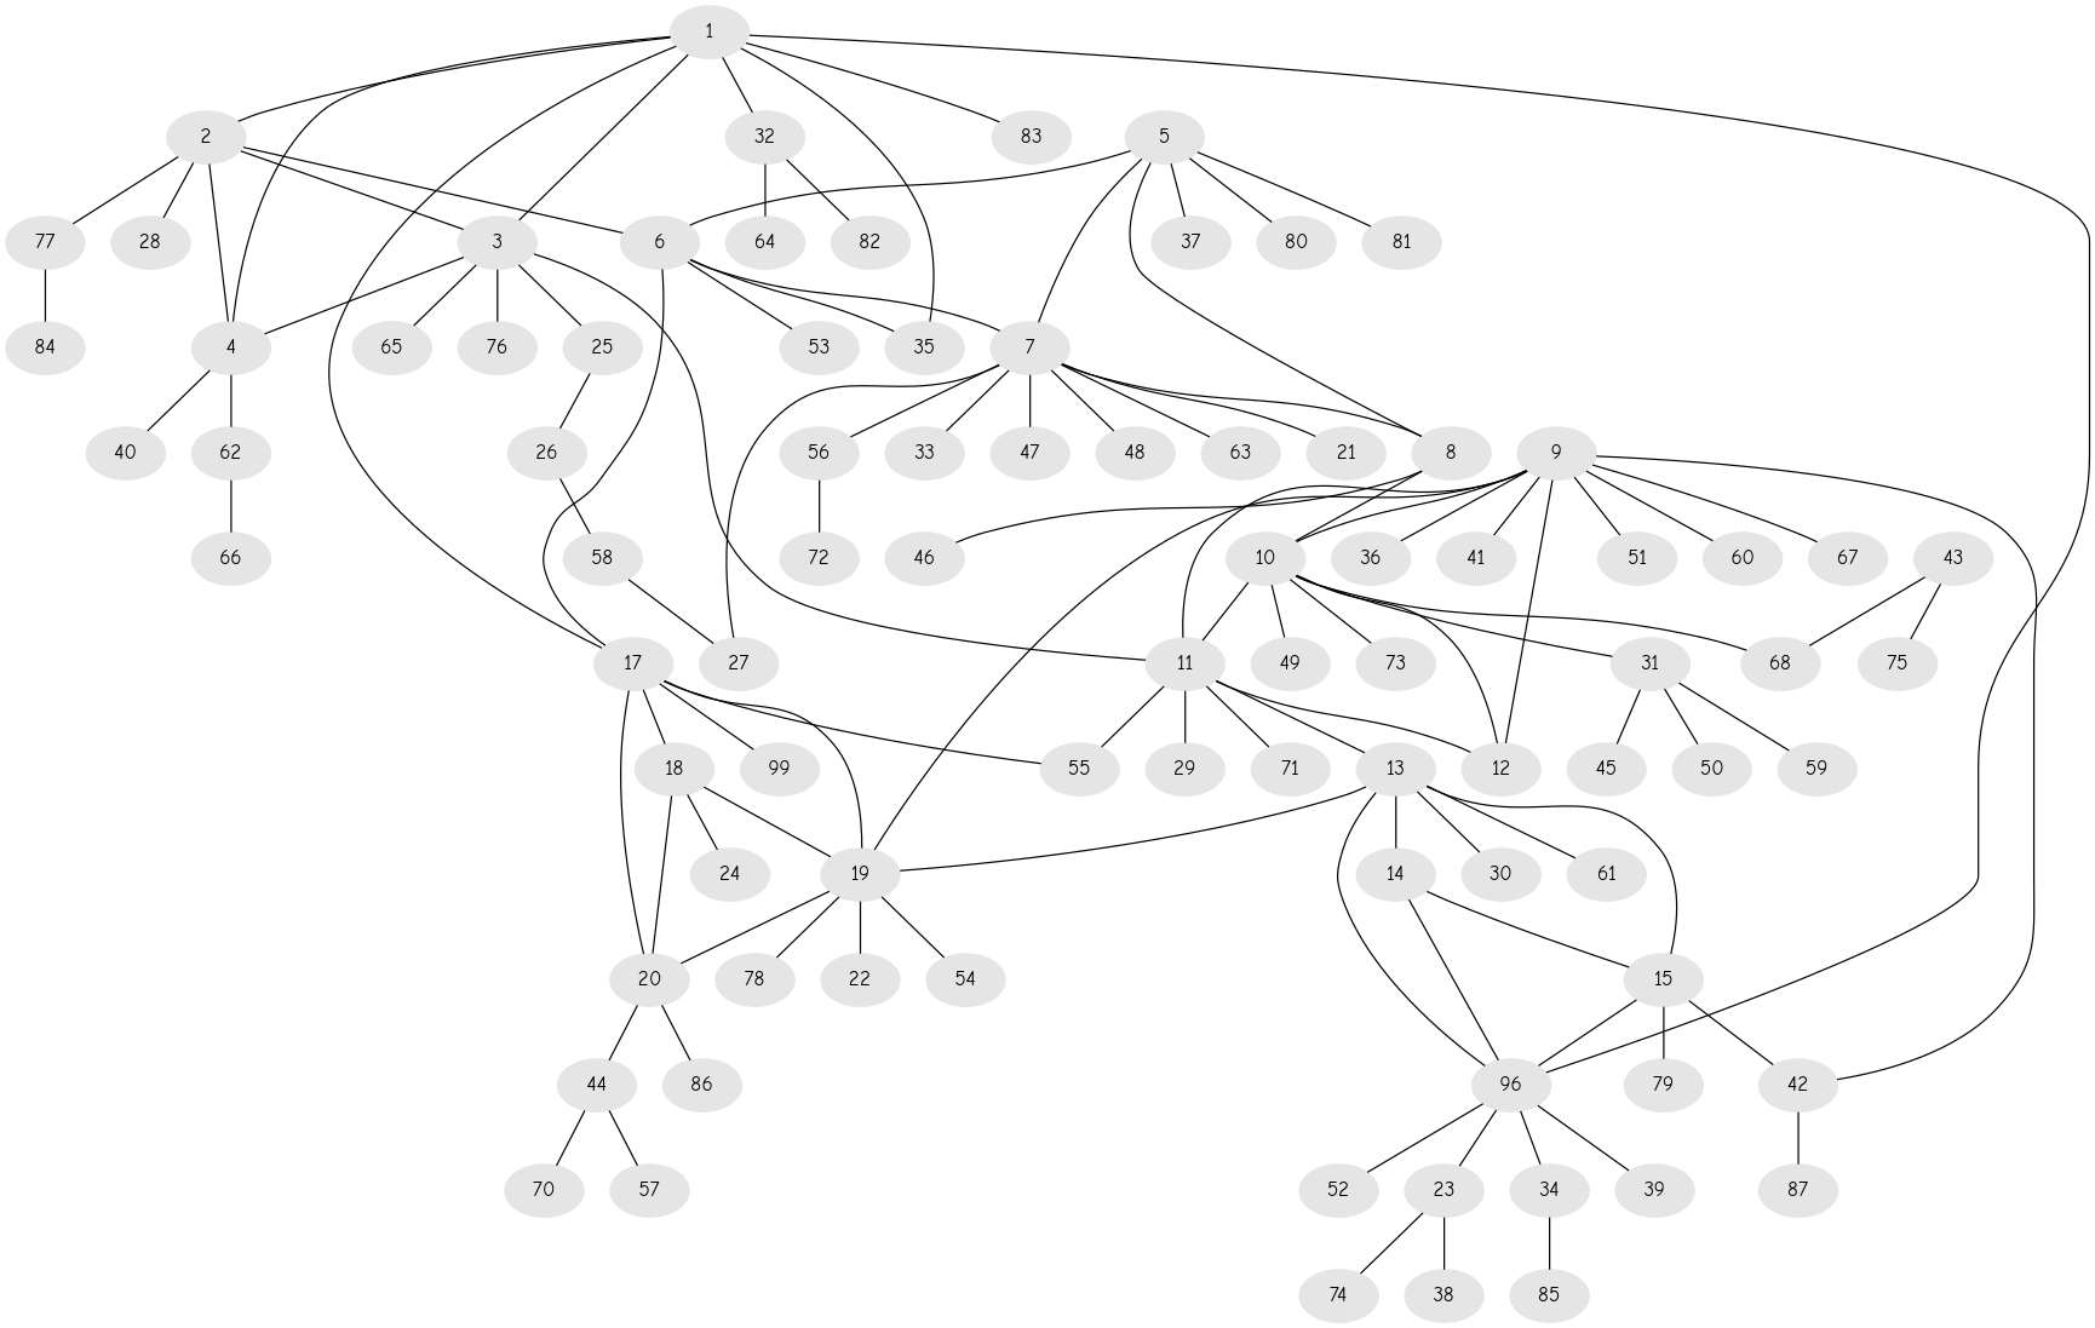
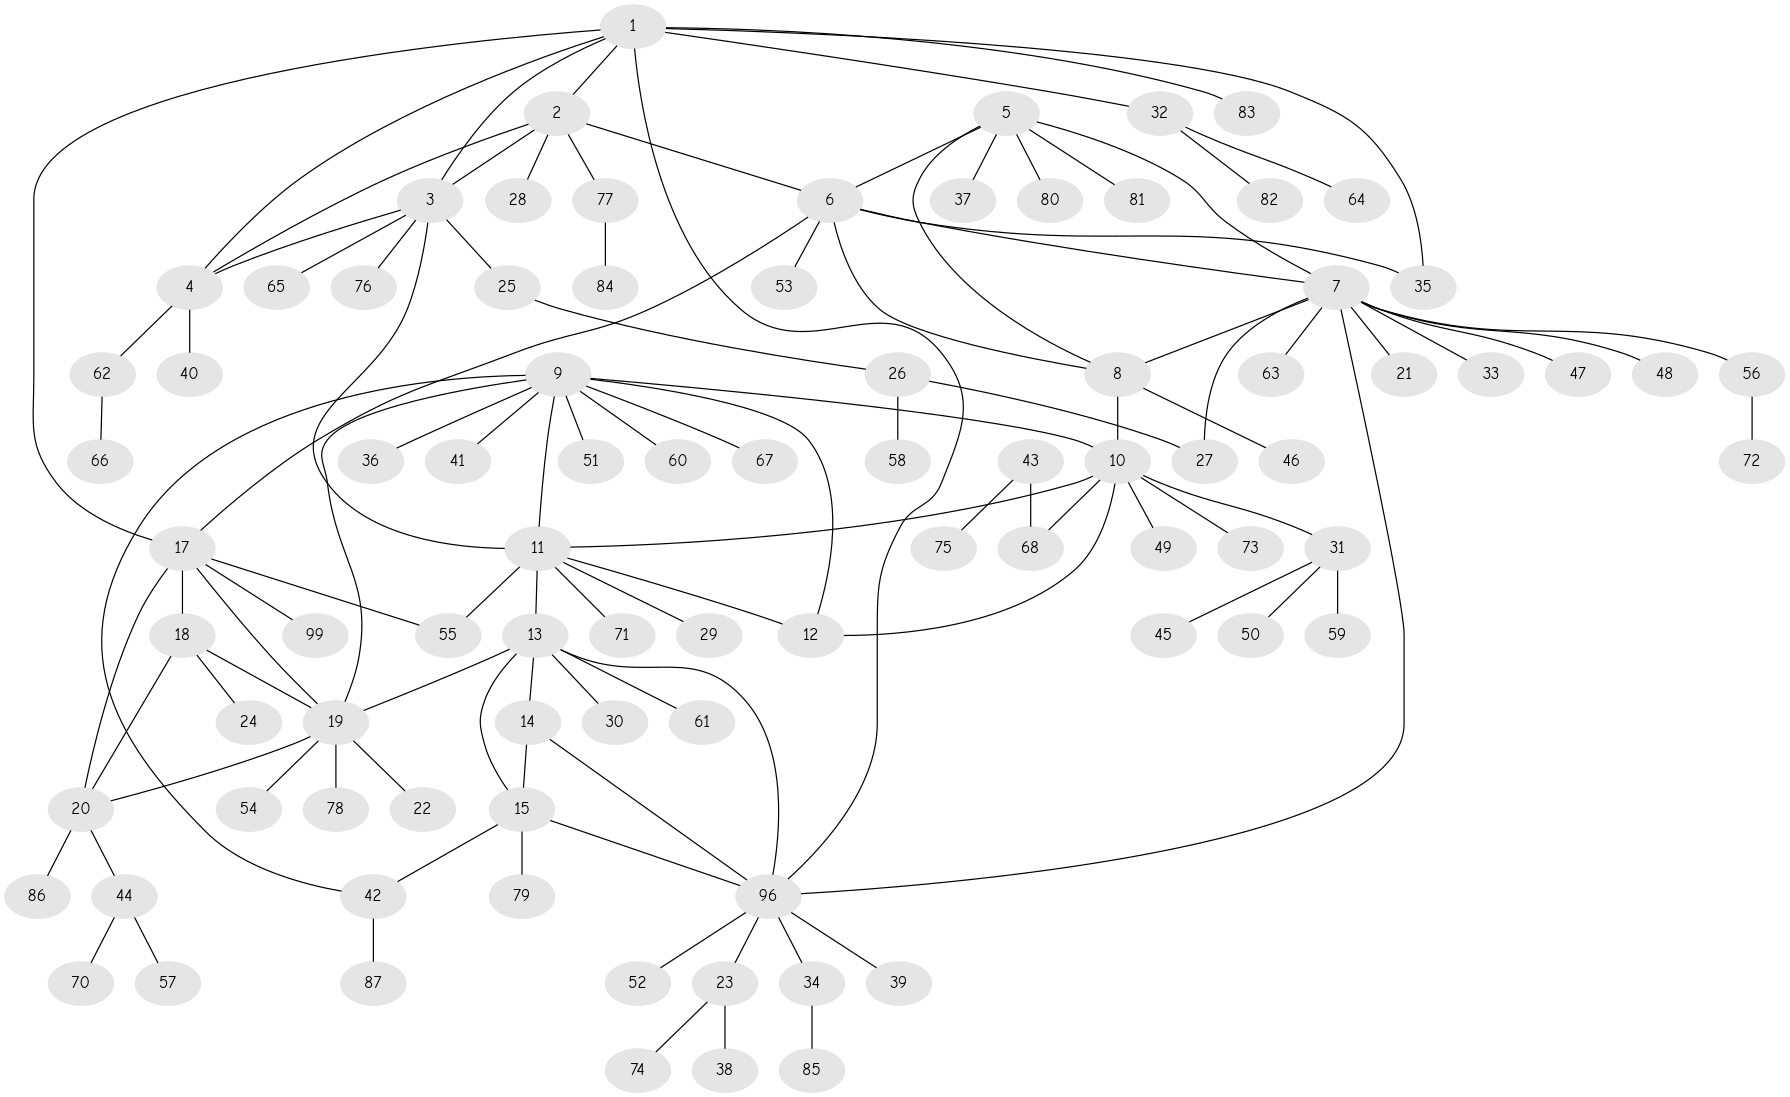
  graph {
    fontname="Comic Neue"
    node [color=gray90 fontname="Comic Neue" style=filled]
    edge [fontname="Comic Neue"]
    1
    2
    3
    4
    n5 [label=96]
    17
    32
    35
    83
    6
    28
    77
    11
    25
    65
    76
    40
    62
    23
    34
    39
    52
    19
    55
    18
    20
    n27 [label=99]
    64
    82
    7
    8
    53
    84
    12
    13
    29
    71
    26
    66
    5
    37
    80
    81
    21
    27
    33
    47
    48
    56
    63
    10
    46
    43
    68
    75
    72
    31
    49
    73
    9
    36
    41
    42
    51
    60
    67
    22
    54
    78
    87
    45
    50
    59
    14
    15
    30
    61
    79
    38
    74
    85
    24
    44
    86
    57
    70
    58
    1 -- 2
    1 -- 3
    1 -- 4
    1 -- n5
    1 -- 17
    1 -- 32
    1 -- 35
    1 -- 83
    2 -- 3
    2 -- 4
    2 -- 6
    2 -- 28
    2 -- 77
    3 -- 4
    3 -- 11
    3 -- 25
    3 -- 65
    3 -- 76
    4 -- 40
    4 -- 62
    n5 -- 23
    n5 -- 34
    n5 -- 39
    n5 -- 52
    17 -- 19
    17 -- 55
    17 -- 18
    17 -- 20
    17 -- n27
    32 -- 64
    32 -- 82
    6 -- 17
    6 -- 35
    6 -- 7
+   6 -- 8
    6 -- 53
    77 -- 84
    11 -- 55
    11 -- 12
    11 -- 13
    11 -- 29
    11 -- 71
    25 -- 26
    62 -- 66
    23 -- 38
    23 -- 74
    34 -- 85
    19 -- 20
    19 -- 22
    19 -- 54
    19 -- 78
    18 -- 19
    18 -- 20
    18 -- 24
    20 -- 44
    20 -- 86
+   7 -- n5
    7 -- 8
    7 -- 21
    7 -- 27
    7 -- 33
    7 -- 47
    7 -- 48
    7 -- 56
    7 -- 63
    8 -- 10
    8 -- 46
    13 -- n5
    13 -- 19
    13 -- 14
    13 -- 15
    13 -- 30
    13 -- 61
-   58 -- 27
+   26 -- 27
    26 -- 58
    5 -- 6
    5 -- 7
    5 -- 8
    5 -- 37
    5 -- 80
    5 -- 81
    56 -- 72
    10 -- 11
    10 -- 12
    10 -- 68
    10 -- 31
    10 -- 49
    10 -- 73
    43 -- 68
    43 -- 75
    31 -- 45
    31 -- 50
    31 -- 59
    9 -- 11
    9 -- 19
    9 -- 12
    9 -- 10
    9 -- 36
    9 -- 41
    9 -- 42
    9 -- 51
    9 -- 60
    9 -- 67
    42 -- 87
    14 -- n5
    14 -- 15
    15 -- n5
    15 -- 42
    15 -- 79
    44 -- 57
    44 -- 70
  }
